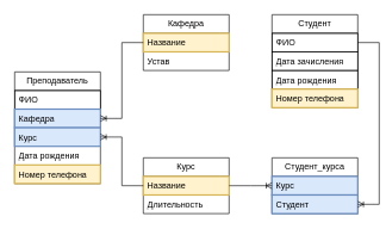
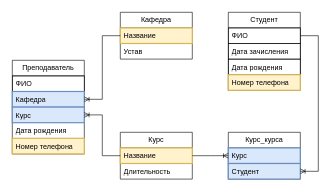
  <mxCell id="0" />
  <mxCell id="1" parent="0" />
  <mxCell id="2" value="Кафедра" style="swimlane;fontStyle=0;childLayout=stackLayout;horizontal=1;startSize=26;fillColor=none;horizontalStack=0;resizeParent=1;resizeParentMax=0;resizeLast=0;collapsible=1;marginBottom=0;whiteSpace=wrap;html=1;" parent="1" vertex="1"><mxGeometry x="200" y="20" width="120" height="78" as="geometry" /></mxCell>
  <mxCell id="3" value="Название&lt;div&gt;&lt;br&gt;&lt;/div&gt;" style="text;strokeColor=#d6b656;fillColor=#fff2cc;align=left;verticalAlign=top;spacingLeft=4;spacingRight=4;overflow=hidden;rotatable=0;points=[[0,0.5],[1,0.5]];portConstraint=eastwest;whiteSpace=wrap;html=1;strokeWidth=2;" parent="2" vertex="1"><mxGeometry y="26" width="120" height="26" as="geometry" /></mxCell>
  <mxCell id="4" value="Устав" style="text;strokeColor=none;fillColor=none;align=left;verticalAlign=top;spacingLeft=4;spacingRight=4;overflow=hidden;rotatable=0;points=[[0,0.5],[1,0.5]];portConstraint=eastwest;whiteSpace=wrap;html=1;" parent="2" vertex="1"><mxGeometry y="52" width="120" height="26" as="geometry" /></mxCell>
  <mxCell id="5" value="Преподаватель" style="swimlane;fontStyle=0;childLayout=stackLayout;horizontal=1;startSize=26;fillColor=none;horizontalStack=0;resizeParent=1;resizeParentMax=0;resizeLast=0;collapsible=1;marginBottom=0;whiteSpace=wrap;html=1;" parent="1" vertex="1"><mxGeometry x="20" y="100" width="120" height="156" as="geometry" /></mxCell>
  <mxCell id="6" value="&lt;div&gt;ФИО&lt;/div&gt;" style="text;align=left;verticalAlign=top;spacingLeft=4;spacingRight=4;overflow=hidden;rotatable=0;points=[[0,0.5],[1,0.5]];portConstraint=eastwest;whiteSpace=wrap;html=1;strokeWidth=1;strokeColor=default;" parent="5" vertex="1"><mxGeometry y="26" width="120" height="26" as="geometry" /></mxCell>
  <mxCell id="7" value="Кафедра" style="text;align=left;verticalAlign=top;spacingLeft=4;spacingRight=4;overflow=hidden;rotatable=0;points=[[0,0.5],[1,0.5]];portConstraint=eastwest;whiteSpace=wrap;html=1;shadow=0;strokeWidth=2;strokeColor=#6c8ebf;fillColor=#dae8fc;" parent="5" vertex="1"><mxGeometry y="52" width="120" height="26" as="geometry" /></mxCell>
  <mxCell id="8" value="Курс" style="text;strokeColor=#6c8ebf;fillColor=#dae8fc;align=left;verticalAlign=top;spacingLeft=4;spacingRight=4;overflow=hidden;rotatable=0;points=[[0,0.5],[1,0.5]];portConstraint=eastwest;whiteSpace=wrap;html=1;strokeWidth=2;" parent="5" vertex="1"><mxGeometry y="78" width="120" height="26" as="geometry" /></mxCell>
  <mxCell id="9" value="Дата рождения" style="text;strokeColor=none;fillColor=none;align=left;verticalAlign=top;spacingLeft=4;spacingRight=4;overflow=hidden;rotatable=0;points=[[0,0.5],[1,0.5]];portConstraint=eastwest;whiteSpace=wrap;html=1;" parent="5" vertex="1"><mxGeometry y="104" width="120" height="26" as="geometry" /></mxCell>
  <mxCell id="10" value="Номер телефона" style="text;strokeColor=#d6b656;fillColor=#fff2cc;align=left;verticalAlign=top;spacingLeft=4;spacingRight=4;overflow=hidden;rotatable=0;points=[[0,0.5],[1,0.5]];portConstraint=eastwest;whiteSpace=wrap;html=1;strokeWidth=2;" parent="5" vertex="1"><mxGeometry y="130" width="120" height="26" as="geometry" /></mxCell>
  <mxCell id="11" value="" style="edgeStyle=entityRelationEdgeStyle;fontSize=12;html=1;endArrow=ERoneToMany;rounded=0;exitX=0;exitY=0.5;exitDx=0;exitDy=0;entryX=1;entryY=0.5;entryDx=0;entryDy=0;" parent="1" source="3" target="7" edge="1"><mxGeometry width="100" height="100" relative="1" as="geometry"><mxPoint x="240" y="110" as="sourcePoint" /><mxPoint x="340" y="10" as="targetPoint" /></mxGeometry></mxCell>
  <mxCell id="12" value="Курс" style="swimlane;fontStyle=0;childLayout=stackLayout;horizontal=1;startSize=26;fillColor=none;horizontalStack=0;resizeParent=1;resizeParentMax=0;resizeLast=0;collapsible=1;marginBottom=0;whiteSpace=wrap;html=1;" parent="1" vertex="1"><mxGeometry x="200" y="220" width="120" height="78" as="geometry" /></mxCell>
  <mxCell id="13" value="&lt;div&gt;Название&lt;/div&gt;" style="text;strokeColor=#d6b656;fillColor=#fff2cc;align=left;verticalAlign=top;spacingLeft=4;spacingRight=4;overflow=hidden;rotatable=0;points=[[0,0.5],[1,0.5]];portConstraint=eastwest;whiteSpace=wrap;html=1;strokeWidth=2;" parent="12" vertex="1"><mxGeometry y="26" width="120" height="26" as="geometry" /></mxCell>
  <mxCell id="14" value="Длительность" style="text;strokeColor=none;fillColor=none;align=left;verticalAlign=top;spacingLeft=4;spacingRight=4;overflow=hidden;rotatable=0;points=[[0,0.5],[1,0.5]];portConstraint=eastwest;whiteSpace=wrap;html=1;" parent="12" vertex="1"><mxGeometry y="52" width="120" height="26" as="geometry" /></mxCell>
  <mxCell id="15" value="" style="edgeStyle=entityRelationEdgeStyle;fontSize=12;html=1;endArrow=ERoneToMany;rounded=0;exitX=0;exitY=0.5;exitDx=0;exitDy=0;entryX=1;entryY=0.5;entryDx=0;entryDy=0;" parent="1" source="13" target="8" edge="1"><mxGeometry width="100" height="100" relative="1" as="geometry"><mxPoint x="240" y="260" as="sourcePoint" /><mxPoint x="340" y="160" as="targetPoint" /></mxGeometry></mxCell>
  <mxCell id="16" value="Студент" style="swimlane;fontStyle=0;childLayout=stackLayout;horizontal=1;startSize=26;fillColor=none;horizontalStack=0;resizeParent=1;resizeParentMax=0;resizeLast=0;collapsible=1;marginBottom=0;whiteSpace=wrap;html=1;" parent="1" vertex="1"><mxGeometry x="380" y="20" width="120" height="130" as="geometry" /></mxCell>
  <mxCell id="17" value="&lt;div&gt;ФИО&lt;/div&gt;" style="text;align=left;verticalAlign=top;spacingLeft=4;spacingRight=4;overflow=hidden;rotatable=0;points=[[0,0.5],[1,0.5]];portConstraint=eastwest;whiteSpace=wrap;html=1;strokeWidth=1;strokeColor=default;" parent="16" vertex="1"><mxGeometry y="26" width="120" height="26" as="geometry" /></mxCell>
  <mxCell id="18" value="Дата зачисления" style="text;strokeColor=default;fillColor=none;align=left;verticalAlign=top;spacingLeft=4;spacingRight=4;overflow=hidden;rotatable=0;points=[[0,0.5],[1,0.5]];portConstraint=eastwest;whiteSpace=wrap;html=1;" parent="16" vertex="1"><mxGeometry y="52" width="120" height="26" as="geometry" /></mxCell>
  <mxCell id="19" value="Дата рождения" style="text;strokeColor=default;fillColor=none;align=left;verticalAlign=top;spacingLeft=4;spacingRight=4;overflow=hidden;rotatable=0;points=[[0,0.5],[1,0.5]];portConstraint=eastwest;whiteSpace=wrap;html=1;" parent="16" vertex="1"><mxGeometry y="78" width="120" height="26" as="geometry" /></mxCell>
  <mxCell id="20" value="Номер телефона" style="text;strokeColor=#d6b656;fillColor=#fff2cc;align=left;verticalAlign=top;spacingLeft=4;spacingRight=4;overflow=hidden;rotatable=0;points=[[0,0.5],[1,0.5]];portConstraint=eastwest;whiteSpace=wrap;html=1;strokeWidth=2;" parent="16" vertex="1"><mxGeometry y="104" width="120" height="26" as="geometry" /></mxCell>
- <mxCell id="21" value="Студент_курса" style="swimlane;fontStyle=0;childLayout=stackLayout;horizontal=1;startSize=26;fillColor=none;horizontalStack=0;resizeParent=1;resizeParentMax=0;resizeLast=0;collapsible=1;marginBottom=0;whiteSpace=wrap;html=1;" parent="1" vertex="1"><mxGeometry x="380" y="220" width="120" height="78" as="geometry" /></mxCell>
+ <mxCell id="21" value="Курс_курса" style="swimlane;fontStyle=0;childLayout=stackLayout;horizontal=1;startSize=26;fillColor=none;horizontalStack=0;resizeParent=1;resizeParentMax=0;resizeLast=0;collapsible=1;marginBottom=0;whiteSpace=wrap;html=1;" parent="1" vertex="1"><mxGeometry x="380" y="220" width="120" height="78" as="geometry" /></mxCell>
  <mxCell id="22" value="&lt;div&gt;Курс&lt;/div&gt;" style="text;strokeColor=#6c8ebf;fillColor=#dae8fc;align=left;verticalAlign=top;spacingLeft=4;spacingRight=4;overflow=hidden;rotatable=0;points=[[0,0.5],[1,0.5]];portConstraint=eastwest;whiteSpace=wrap;html=1;strokeWidth=2;" parent="21" vertex="1"><mxGeometry y="26" width="120" height="26" as="geometry" /></mxCell>
  <mxCell id="23" value="Студент" style="text;strokeColor=#6c8ebf;fillColor=#dae8fc;align=left;verticalAlign=top;spacingLeft=4;spacingRight=4;overflow=hidden;rotatable=0;points=[[0,0.5],[1,0.5]];portConstraint=eastwest;whiteSpace=wrap;html=1;strokeWidth=2;" parent="21" vertex="1"><mxGeometry y="52" width="120" height="26" as="geometry" /></mxCell>
  <mxCell id="24" value="" style="edgeStyle=entityRelationEdgeStyle;fontSize=12;html=1;endArrow=ERoneToMany;rounded=0;exitX=1;exitY=0.5;exitDx=0;exitDy=0;entryX=0;entryY=0.5;entryDx=0;entryDy=0;" parent="1" source="13" target="22" edge="1"><mxGeometry width="100" height="100" relative="1" as="geometry"><mxPoint x="240" y="260" as="sourcePoint" /><mxPoint x="340" y="160" as="targetPoint" /></mxGeometry></mxCell>
  <mxCell id="25" value="" style="edgeStyle=entityRelationEdgeStyle;fontSize=12;html=1;endArrow=ERoneToMany;rounded=0;entryX=1;entryY=0.5;entryDx=0;entryDy=0;exitX=1;exitY=0.5;exitDx=0;exitDy=0;" parent="1" source="17" target="23" edge="1"><mxGeometry width="100" height="100" relative="1" as="geometry"><mxPoint x="420" y="356" as="sourcePoint" /><mxPoint x="520" y="256" as="targetPoint" /></mxGeometry></mxCell>
